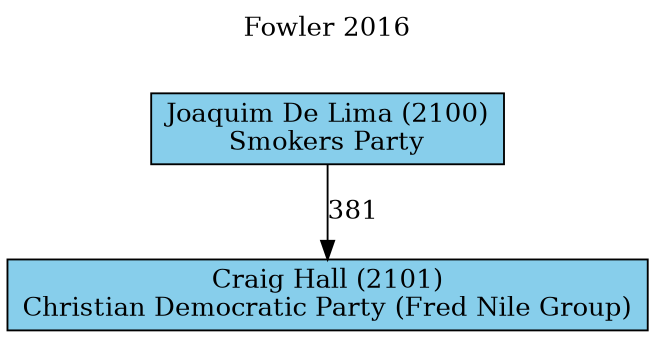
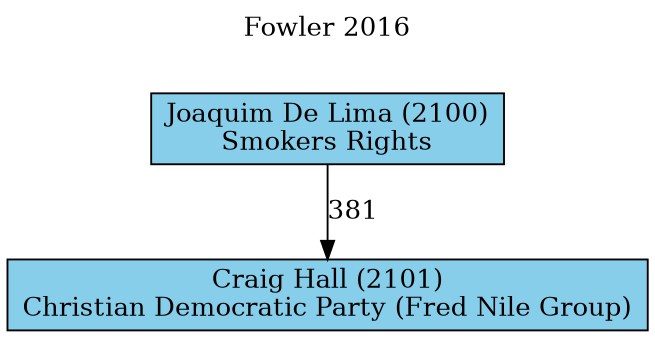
  digraph {
    label="Fowler 2016"
    labelloc=t
    mclimit=10
    node [shape=box style=filled fillcolor=skyblue]
    n1 [label="Craig Hall (2101)\nChristian Democratic Party (Fred Nile Group)"]
-   n2 [label="Joaquim De Lima (2100)\nSmokers Party"]
+   n2 [label="Joaquim De Lima (2100)\nSmokers Rights"]
    n2 -> n1 [label=381]
  }
